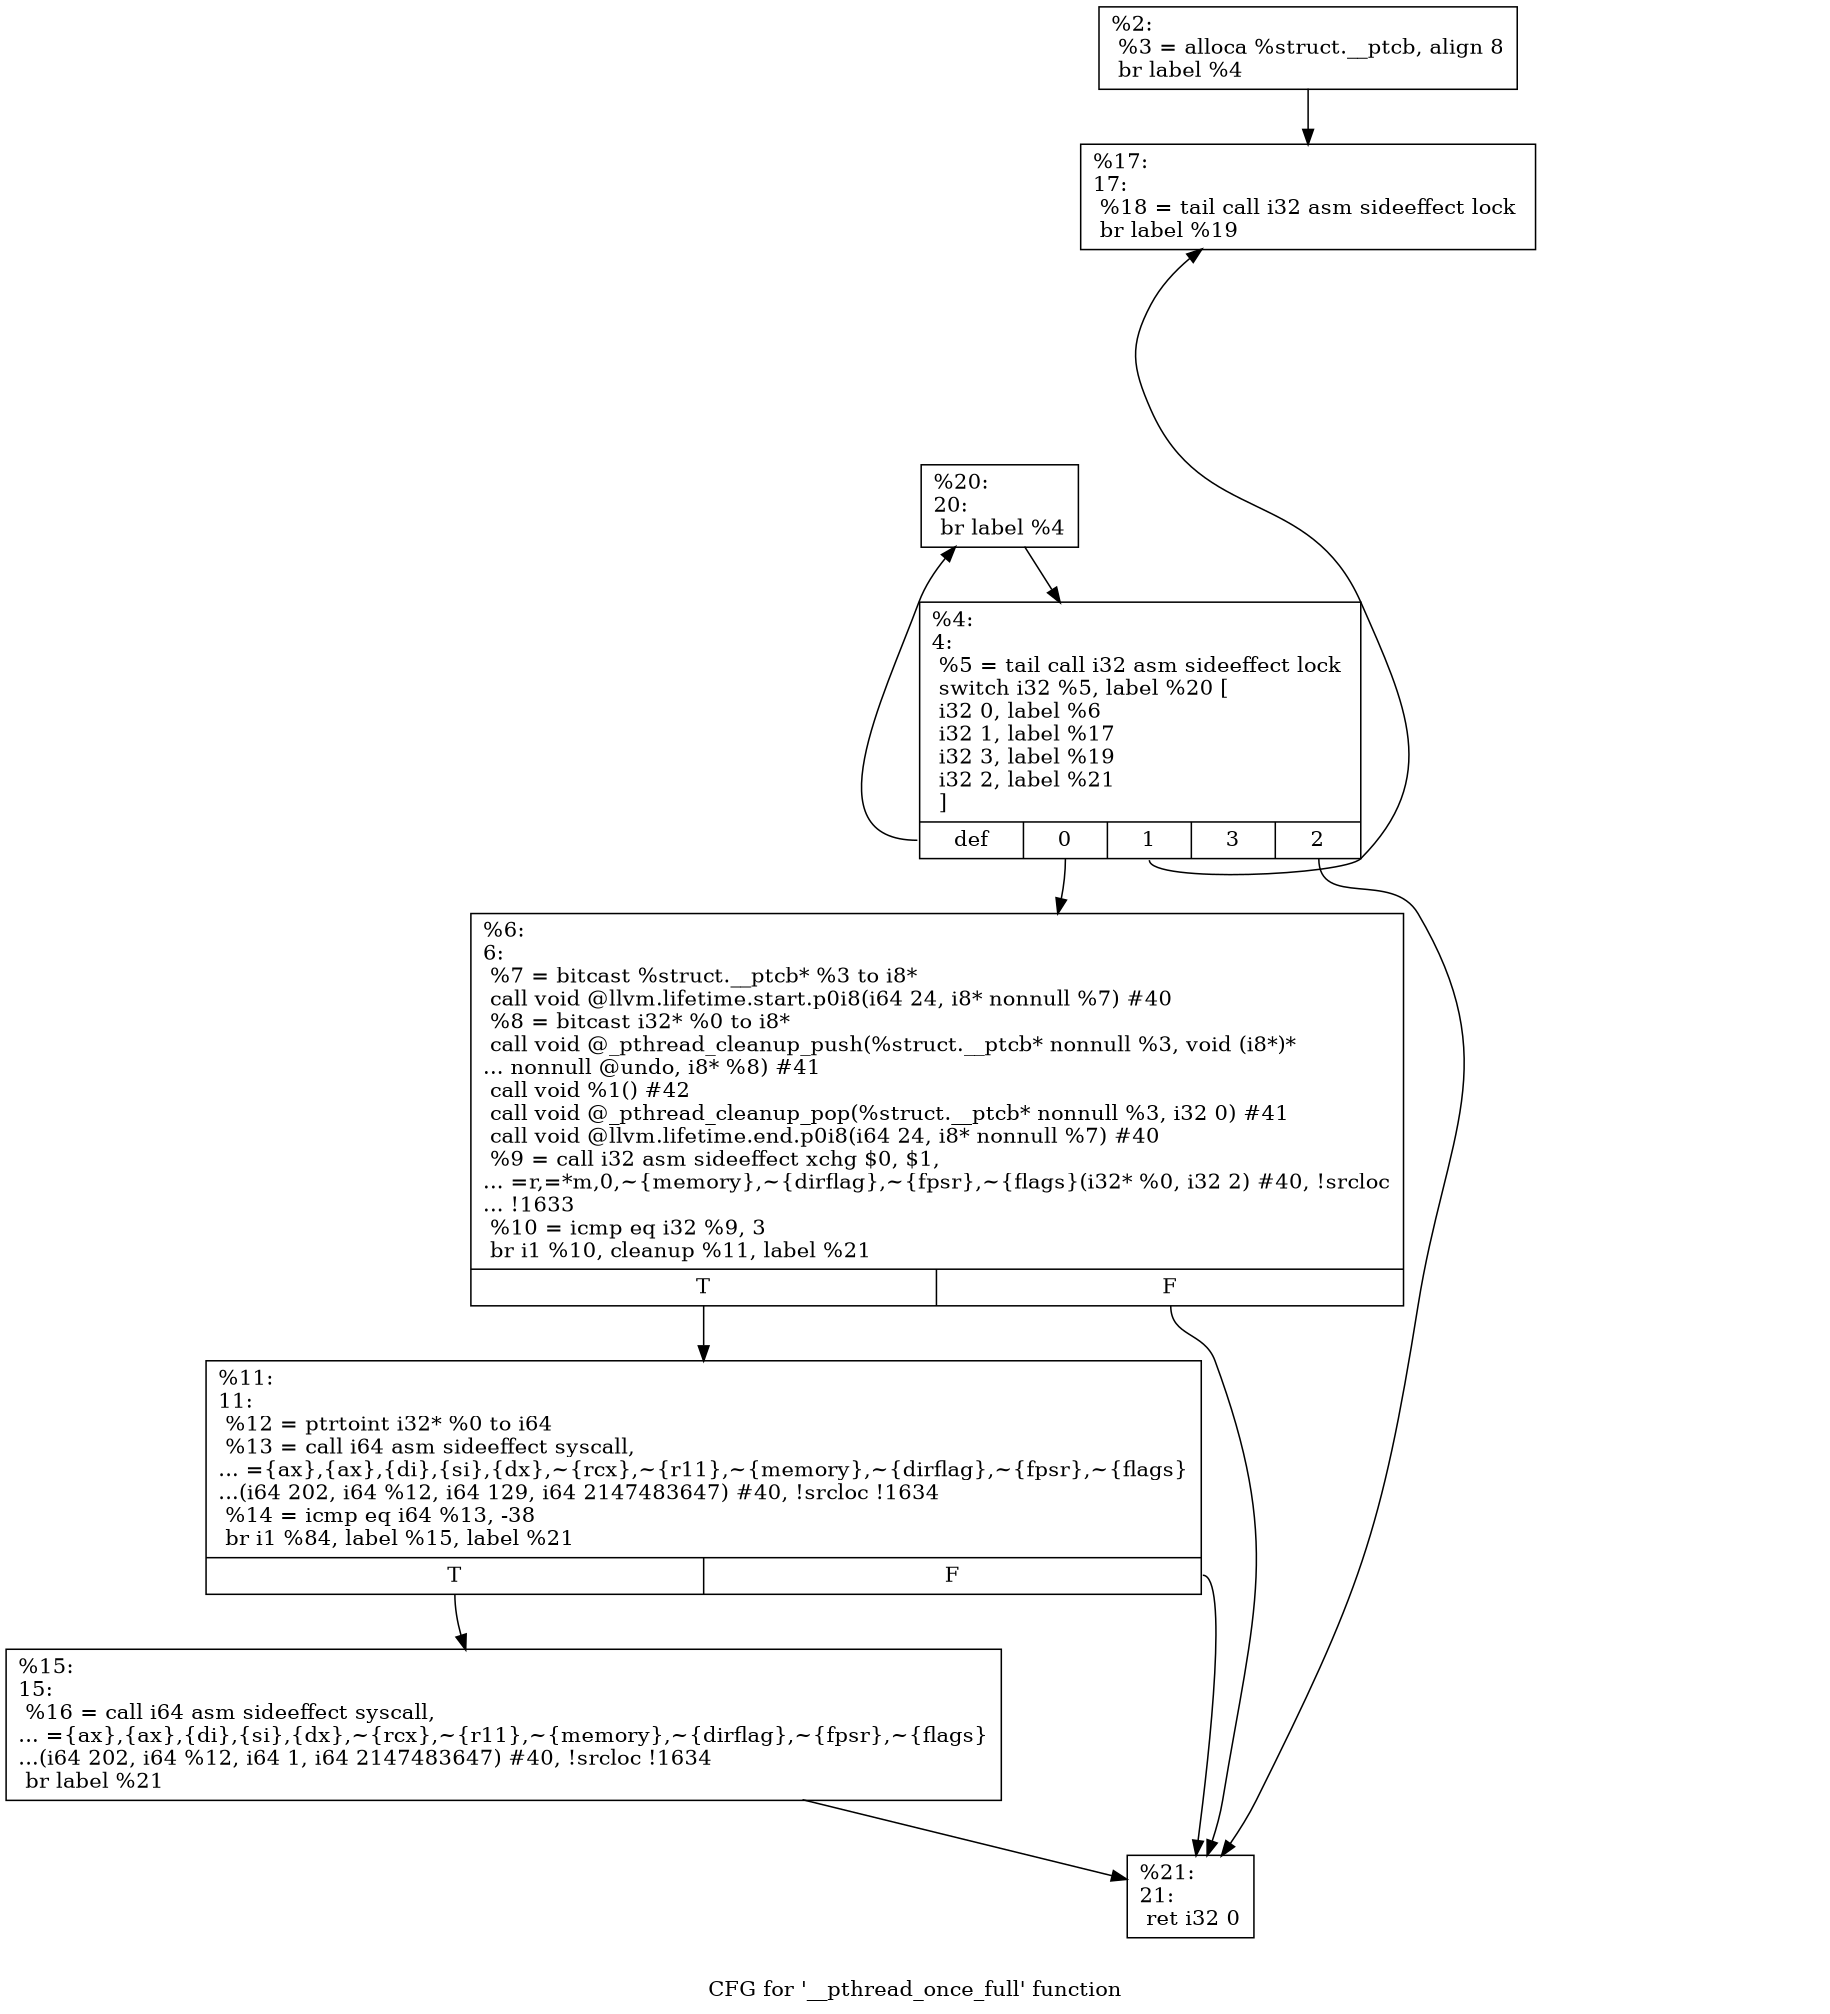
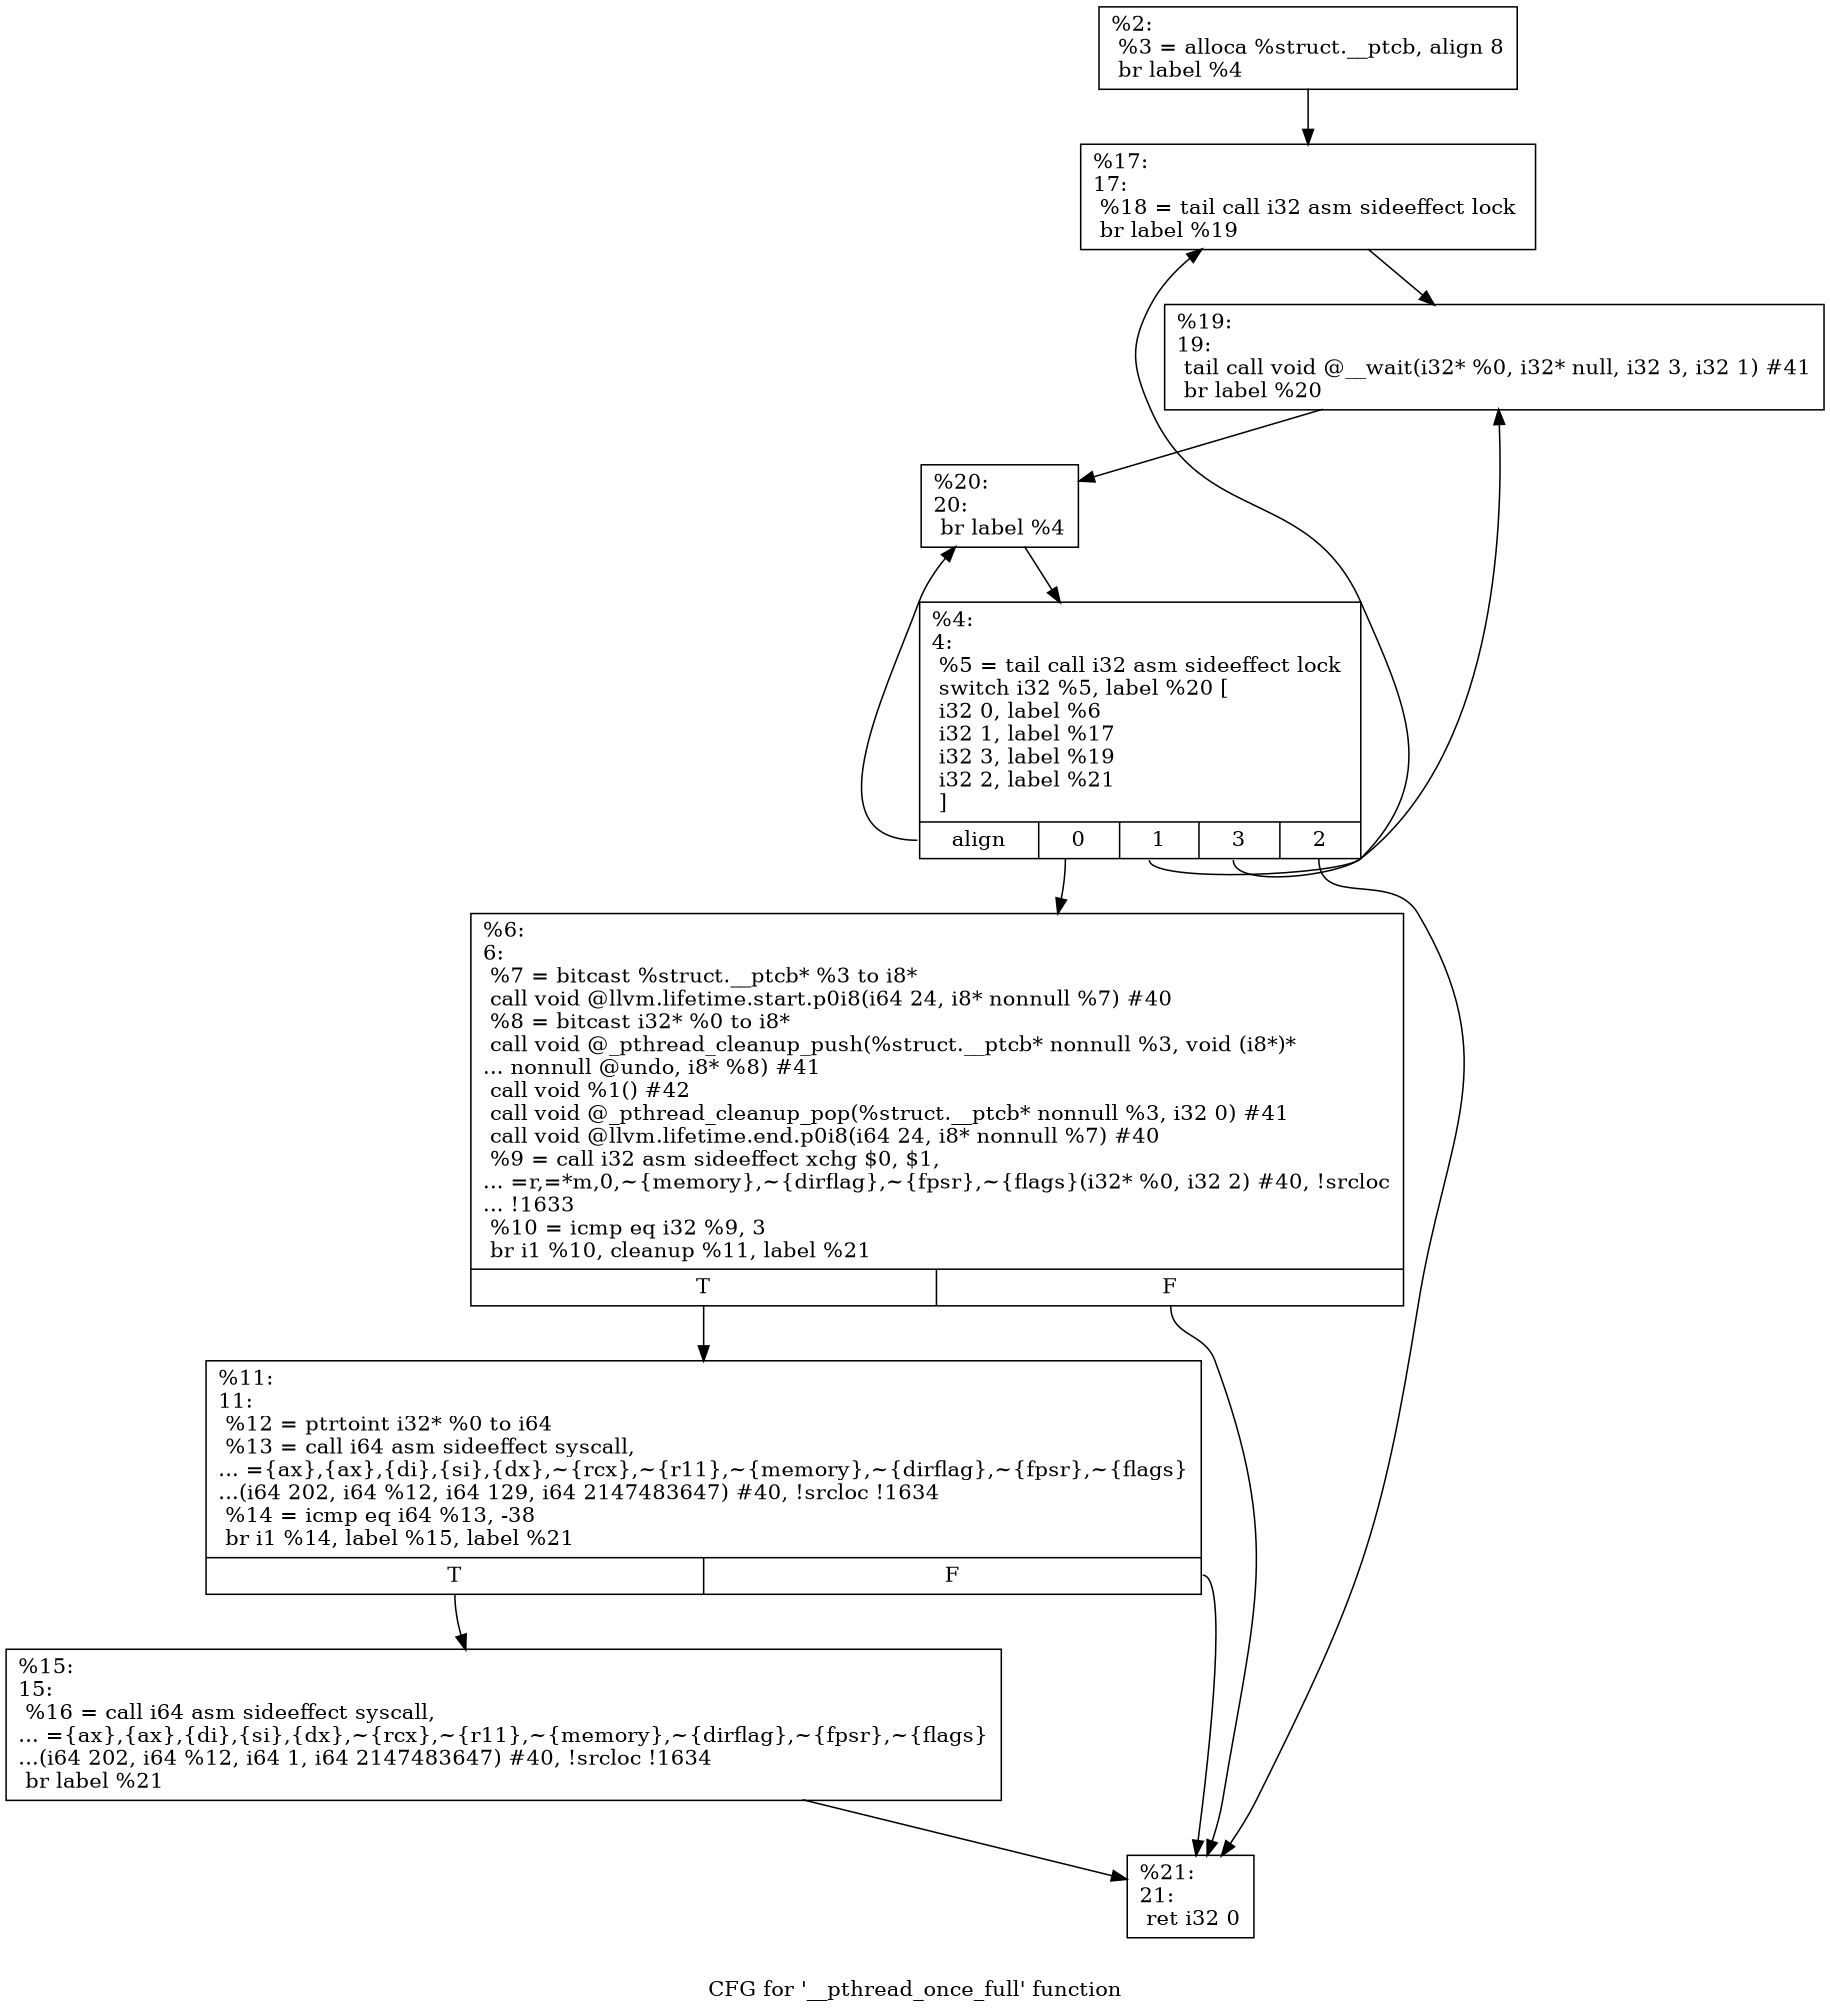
  digraph {
    label="CFG for '__pthread_once_full' function"
    node [shape=record]
    n1 [label="{%2:\l  %3 = alloca %struct.__ptcb, align 8\l  br label %4\l}"]
    n2 [label="{%17:\l17:                                               \l  %18 = tail call i32 asm sideeffect lock \l  br label %19\l}"]
-   n3 [label="{%4:\l4:                                                \l  %5 = tail call i32 asm sideeffect lock \l  switch i32 %5, label %20 [\l    i32 0, label %6\l    i32 1, label %17\l    i32 3, label %19\l    i32 2, label %21\l  ]\l|{<s0>def|<s1>0|<s2>1|<s3>3|<s4>2}}"]
+   n3 [label="{%4:\l4:                                                \l  %5 = tail call i32 asm sideeffect lock \l  switch i32 %5, label %20 [\l    i32 0, label %6\l    i32 1, label %17\l    i32 3, label %19\l    i32 2, label %21\l  ]\l|{<s0>align|<s1>0|<s2>1|<s3>3|<s4>2}}"]
    n4 [label="{%20:\l20:                                               \l  br label %4\l}"]
    n5 [label="{%6:\l6:                                                \l  %7 = bitcast %struct.__ptcb* %3 to i8*\l  call void @llvm.lifetime.start.p0i8(i64 24, i8* nonnull %7) #40\l  %8 = bitcast i32* %0 to i8*\l  call void @_pthread_cleanup_push(%struct.__ptcb* nonnull %3, void (i8*)*\l... nonnull @undo, i8* %8) #41\l  call void %1() #42\l  call void @_pthread_cleanup_pop(%struct.__ptcb* nonnull %3, i32 0) #41\l  call void @llvm.lifetime.end.p0i8(i64 24, i8* nonnull %7) #40\l  %9 = call i32 asm sideeffect xchg $0, $1,\l... =r,=*m,0,~\{memory\},~\{dirflag\},~\{fpsr\},~\{flags\}(i32* %0, i32 2) #40, !srcloc\l... !1633\l  %10 = icmp eq i32 %9, 3\l  br i1 %10, cleanup %11, label %21\l|{<s0>T|<s1>F}}"]
+   n6 [label="{%19:\l19:                                               \l  tail call void @__wait(i32* %0, i32* null, i32 3, i32 1) #41\l  br label %20\l}"]
    n7 [label="{%21:\l21:                                               \l  ret i32 0\l}"]
-   n8 [label="{%11:\l11:                                               \l  %12 = ptrtoint i32* %0 to i64\l  %13 = call i64 asm sideeffect syscall,\l... =\{ax\},\{ax\},\{di\},\{si\},\{dx\},~\{rcx\},~\{r11\},~\{memory\},~\{dirflag\},~\{fpsr\},~\{flags\}\l...(i64 202, i64 %12, i64 129, i64 2147483647) #40, !srcloc !1634\l  %14 = icmp eq i64 %13, -38\l  br i1 %84, label %15, label %21\l|{<s0>T|<s1>F}}"]
+   n8 [label="{%11:\l11:                                               \l  %12 = ptrtoint i32* %0 to i64\l  %13 = call i64 asm sideeffect syscall,\l... =\{ax\},\{ax\},\{di\},\{si\},\{dx\},~\{rcx\},~\{r11\},~\{memory\},~\{dirflag\},~\{fpsr\},~\{flags\}\l...(i64 202, i64 %12, i64 129, i64 2147483647) #40, !srcloc !1634\l  %14 = icmp eq i64 %13, -38\l  br i1 %14, label %15, label %21\l|{<s0>T|<s1>F}}"]
    n9 [label="{%15:\l15:                                               \l  %16 = call i64 asm sideeffect syscall,\l... =\{ax\},\{ax\},\{di\},\{si\},\{dx\},~\{rcx\},~\{r11\},~\{memory\},~\{dirflag\},~\{fpsr\},~\{flags\}\l...(i64 202, i64 %12, i64 1, i64 2147483647) #40, !srcloc !1634\l  br label %21\l}"]
    n1 -> n2
+   n2 -> n6
    n3 -> n2 [tailport=s2]
    n3 -> n4 [tailport=s0]
    n3 -> n5 [tailport=s1]
+   n3 -> n6 [tailport=s3]
    n3 -> n7 [tailport=s4]
    n4 -> n3
    n5 -> n7 [tailport=s1]
    n5 -> n8 [tailport=s0]
+   n6 -> n4
    n8 -> n7 [tailport=s1]
    n8 -> n9 [tailport=s0]
    n9 -> n7
  }
